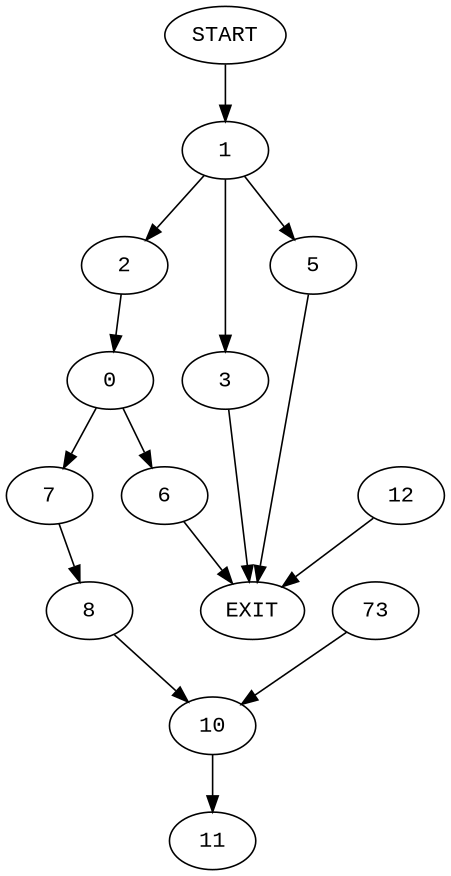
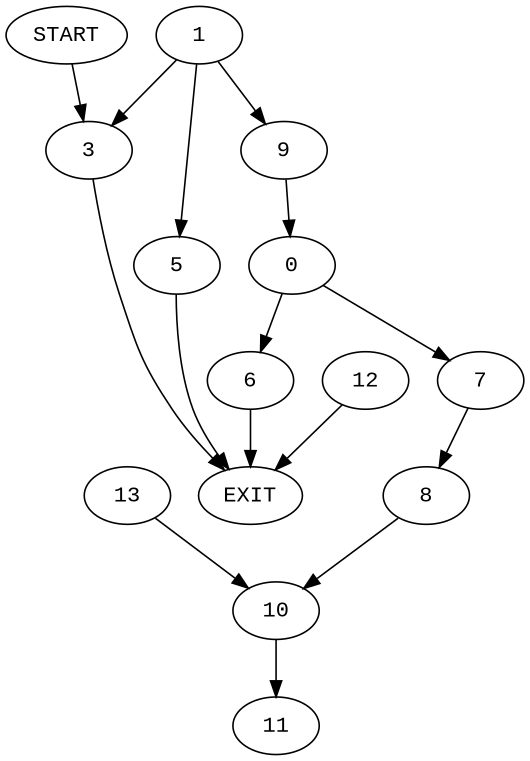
  digraph {
    fontname="Liberation Mono"
    node [fontname="Liberation Mono"]
    edge [fontname="Liberation Mono"]
    n1 [label=START]
    1
-   2
+   2 [label=9]
    3
    5
    n6 [label=EXIT]
    n7 [label=0]
    6
    7
    8
    10
    11
    12
-   13 [label=73]
-   n1 -> 1
+   13
+   n1 -> 3
    1 -> 2
    1 -> 3
    1 -> 5
    2 -> n7
    3 -> n6
    5 -> n6
    n7 -> 6
    n7 -> 7
    6 -> n6
    7 -> 8
    8 -> 10
    10 -> 11
    12 -> n6
    13 -> 10
  }
